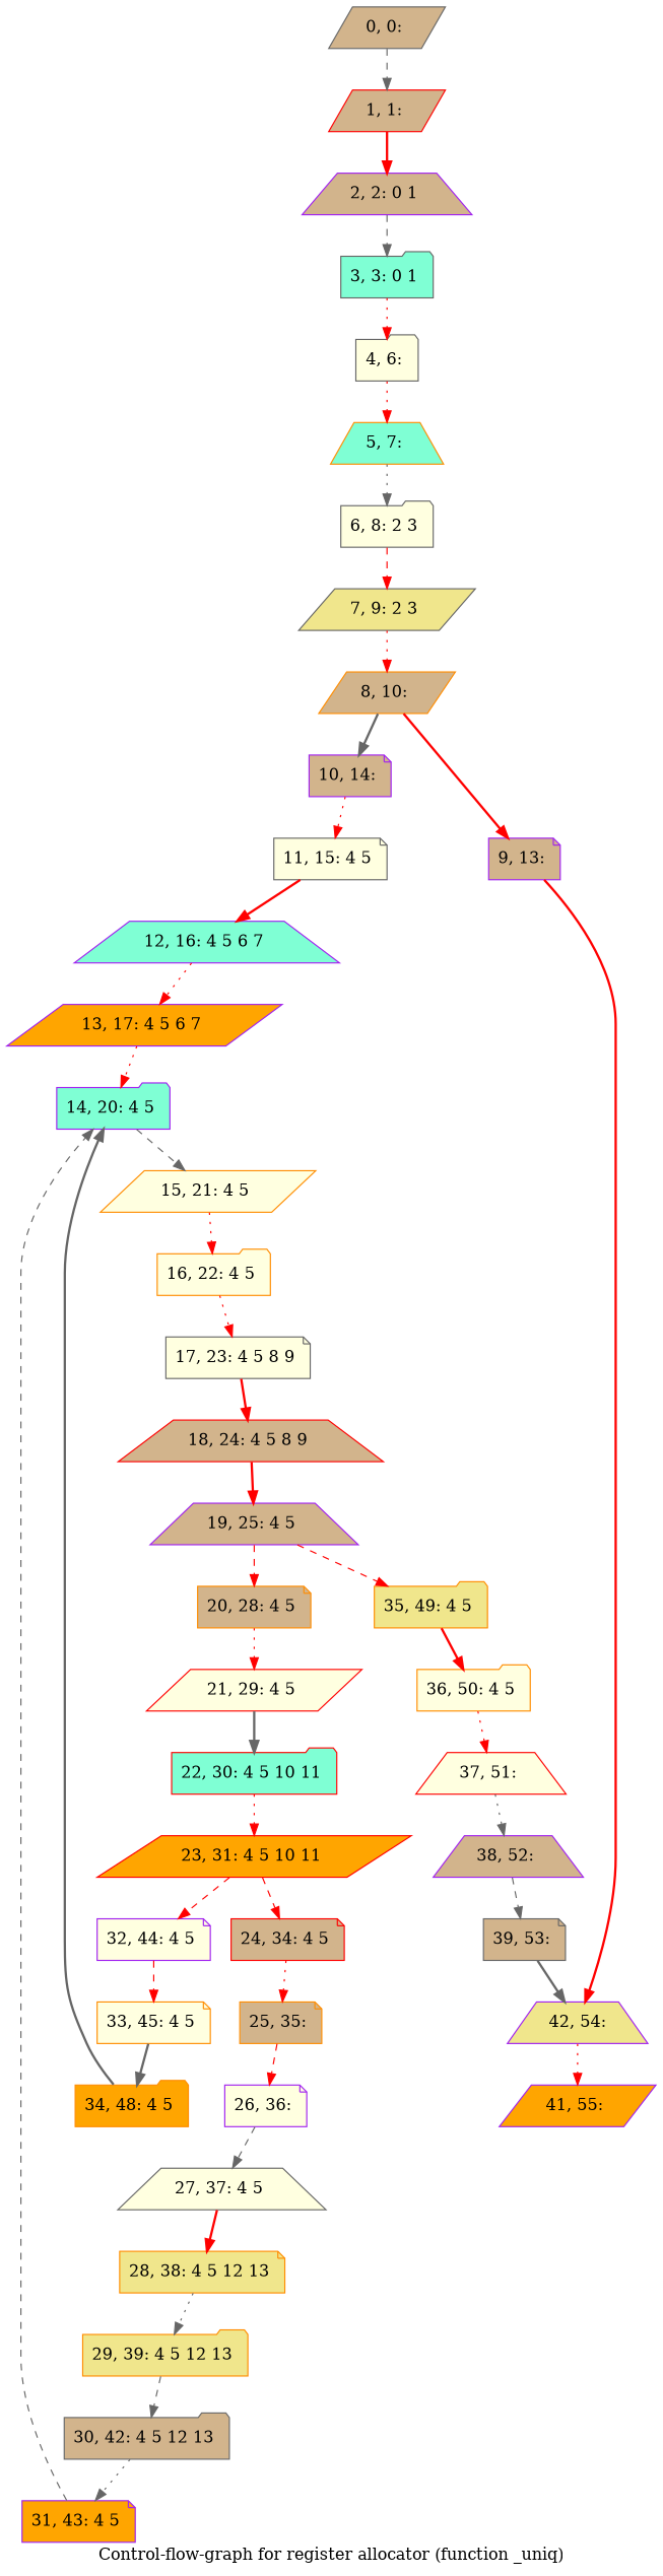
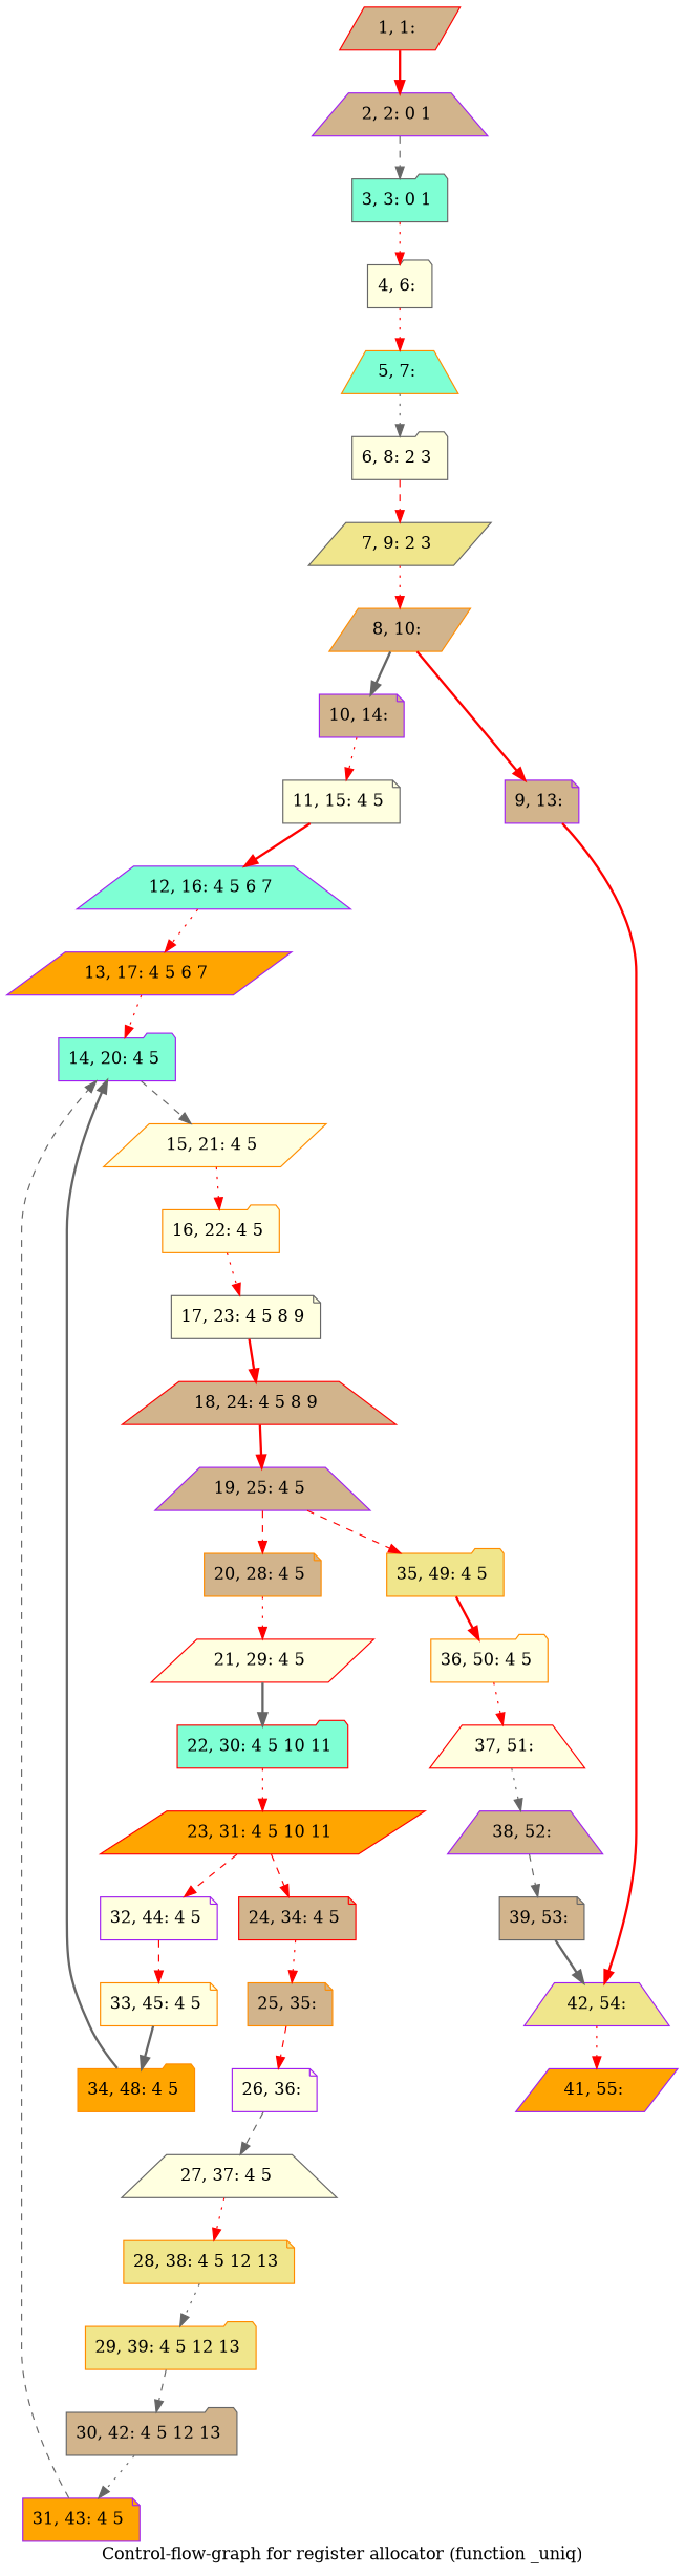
  digraph {
    label="Control-flow-graph for register allocator (function _uniq)"
    node [color=purple fillcolor=tan shape=note style=filled]
    edge [color=red style=dotted]
-   n1 [color=gray40 label="0, 0: " shape=parallelogram]
    n2 [color=red label="1, 1: " shape=parallelogram]
    n3 [label="2, 2: 0 1 " shape=trapezium]
    n4 [color=gray40 fillcolor=aquamarine label="3, 3: 0 1 " shape=folder]
    n5 [color=gray40 fillcolor=lightyellow label="4, 6: " shape=folder]
    n6 [color=darkorange fillcolor=aquamarine label="5, 7: " shape=trapezium]
    n7 [color=gray40 fillcolor=lightyellow label="6, 8: 2 3 " shape=folder]
    n8 [color=gray40 fillcolor=khaki label="7, 9: 2 3 " shape=parallelogram]
    n9 [color=darkorange label="8, 10: " shape=parallelogram]
    n10 [label="9, 13: "]
    n11 [label="10, 14: "]
    n12 [fillcolor=khaki label="42, 54:" shape=trapezium]
    n13 [color=gray40 fillcolor=lightyellow label="11, 15: 4 5 "]
    n14 [fillcolor=orange label="41, 55: " shape=parallelogram]
    n15 [fillcolor=aquamarine label="12, 16: 4 5 6 7 " shape=trapezium]
    n16 [fillcolor=orange label="13, 17: 4 5 6 7 " shape=parallelogram]
    n17 [fillcolor=aquamarine label="14, 20: 4 5 " shape=folder]
    n18 [color=darkorange fillcolor=lightyellow label="15, 21: 4 5 " shape=parallelogram]
    n19 [color=darkorange fillcolor=lightyellow label="16, 22: 4 5 " shape=folder]
    n20 [color=gray40 fillcolor=lightyellow label="17, 23: 4 5 8 9 "]
    n21 [color=red label="18, 24: 4 5 8 9 " shape=trapezium]
    n22 [label="19, 25: 4 5 " shape=trapezium]
    n23 [color=darkorange label="20, 28: 4 5 "]
    n24 [color=darkorange fillcolor=khaki label="35, 49: 4 5 " shape=folder]
    n25 [color=red fillcolor=lightyellow label="21, 29: 4 5 " shape=parallelogram]
    n26 [color=darkorange fillcolor=lightyellow label="36, 50: 4 5 " shape=folder]
    n27 [color=red fillcolor=aquamarine label="22, 30: 4 5 10 11 " shape=folder]
    n28 [color=red fillcolor=orange label="23, 31: 4 5 10 11 " shape=parallelogram]
    n29 [color=red label="24, 34: 4 5 "]
    n30 [fillcolor=lightyellow label="32, 44: 4 5 "]
    n31 [color=darkorange label="25, 35: "]
    n32 [color=darkorange fillcolor=lightyellow label="33, 45: 4 5 "]
    n33 [fillcolor=lightyellow label="26, 36: "]
    n34 [color=gray40 fillcolor=lightyellow label="27, 37: 4 5 " shape=trapezium]
    n35 [color=darkorange fillcolor=khaki label="28, 38: 4 5 12 13 "]
    n36 [color=darkorange fillcolor=khaki label="29, 39: 4 5 12 13 " shape=folder]
    n37 [color=gray40 label="30, 42: 4 5 12 13 " shape=folder]
    n38 [fillcolor=orange label="31, 43: 4 5 "]
    n39 [color=darkorange fillcolor=orange label="34, 48: 4 5 " shape=folder]
    n40 [color=red fillcolor=lightyellow label="37, 51: " shape=trapezium]
    n41 [label="38, 52: " shape=trapezium]
    n42 [color=gray40 label="39, 53: "]
-   n1 -> n2 [color=gray40 style=dashed]
    n2 -> n3 [style=bold]
    n3 -> n4 [color=gray40 style=dashed]
    n4 -> n5
    n5 -> n6
    n6 -> n7 [color=gray40]
    n7 -> n8 [style=dashed]
    n8 -> n9
    n9 -> n10 [style=bold]
    n9 -> n11 [color=gray40 style=bold]
    n10 -> n12 [style=bold]
    n11 -> n13
    n12 -> n14
    n13 -> n15 [style=bold]
    n15 -> n16
    n16 -> n17
    n17 -> n18 [color=gray40 style=dashed]
    n18 -> n19
    n19 -> n20
    n20 -> n21 [style=bold]
    n21 -> n22 [style=bold]
    n22 -> n23 [style=dashed]
    n22 -> n24 [style=dashed]
    n23 -> n25
    n24 -> n26 [style=bold]
    n25 -> n27 [color=gray40 style=bold]
    n26 -> n40
    n27 -> n28
    n28 -> n29 [style=dashed]
    n28 -> n30 [style=dashed]
    n29 -> n31
    n30 -> n32 [style=dashed]
    n31 -> n33 [style=dashed]
    n32 -> n39 [color=gray40 style=bold]
    n33 -> n34 [color=gray40 style=dashed]
-   n34 -> n35 [style=bold]
+   n34 -> n35
    n35 -> n36 [color=gray40]
    n36 -> n37 [color=gray40 style=dashed]
    n37 -> n38 [color=gray40]
    n38 -> n17 [color=gray40 style=dashed]
    n39 -> n17 [color=gray40 style=bold]
    n40 -> n41 [color=gray40]
    n41 -> n42 [color=gray40 style=dashed]
    n42 -> n12 [color=gray40 style=bold]
  }
